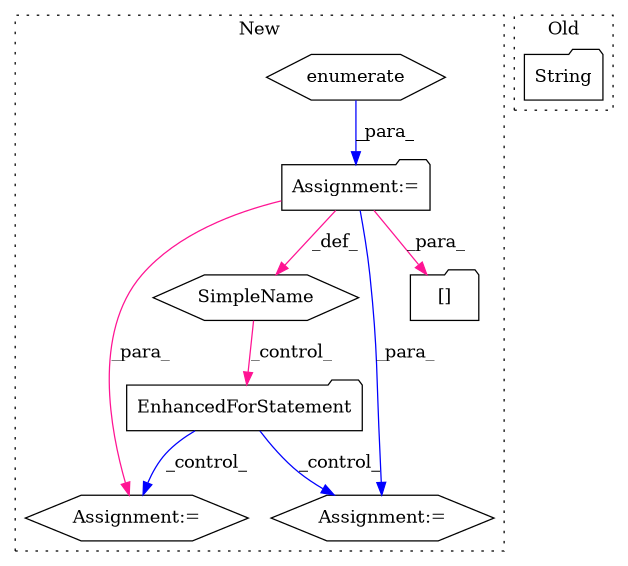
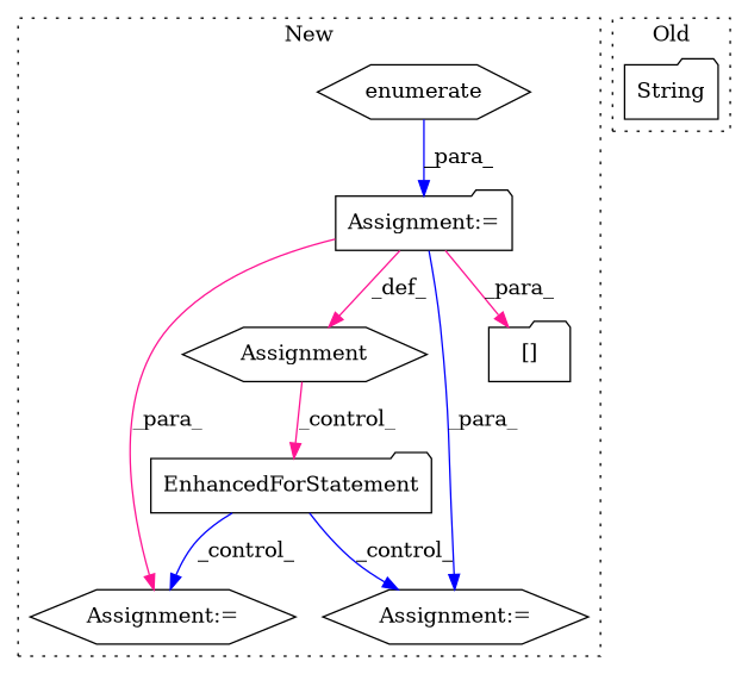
  digraph {
    node [a=7 l="67,2" s="5378,5476" shape=hexagon]
    edge [color=blue]
    n1 [a=32 l="10,1" label=enumerate s="5456,5475"]
    n2 [label="Assignment:=" shape=folder]
    n3 [a=70 label=EnhancedForStatement shape=folder]
    n4 [l=1 label="Assignment:=" s=5570]
-   n5 [a=42 l=4 label=SimpleName s=5449]
+   n5 [a=42 l=4 label=Assignment s=5449]
    n6 [l=1 label="Assignment:=" s=5493]
    n7 [a=2 l="9,1" label="[]" s="5571,5585" shape=folder]
    n8 [a=32 l="7,1" label=String s="3569,3587" shape=folder]
    subgraph cluster_1 {
      label=New
      style=dotted
      n1
      n2
      n3
      n4
      n5
      n6
      n7
    }
    subgraph cluster_2 {
      label=Old
      style=dotted
      n8
    }
    n1 -> n2 [label=_para_]
    n2 -> n4 [color=deeppink label=_para_]
    n2 -> n5 [color=deeppink label=_def_]
    n2 -> n6 [label=_para_]
    n2 -> n7 [color=deeppink label=_para_]
    n3 -> n4 [label=_control_]
    n3 -> n6 [label=_control_]
    n5 -> n3 [color=deeppink label=_control_]
  }
